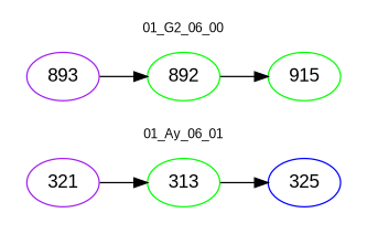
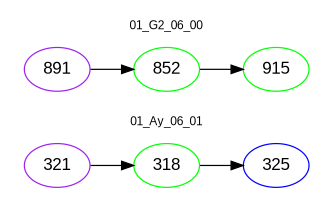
  digraph {
    fontname="Liberation Sans"
    rankdir=LR
    node [color=green fontname="Liberation Sans"]
    edge [color=black fontname="Liberation Sans"]
    n1 [color=purple label=321]
-   n2 [label=313]
+   n2 [label=318]
    n3 [color=blue label=325]
-   n4 [color=purple label=893]
-   n5 [label=892]
+   n4 [color=purple label=891]
+   n5 [label=852]
    n6 [label=915]
    subgraph cluster_1 {
      color=white
      fontsize=10
      label="01_Ay_06_01"
      n1
      n2
      n3
    }
    subgraph cluster_2 {
      color=white
      fontsize=10
      label="01_G2_06_00"
      n4
      n5
      n6
    }
    n1 -> n2
    n2 -> n3
    n4 -> n5
    n5 -> n6
  }
